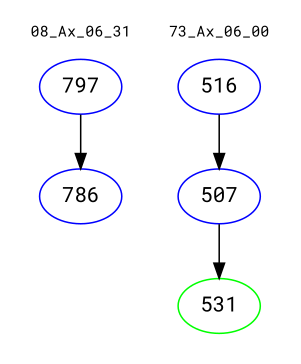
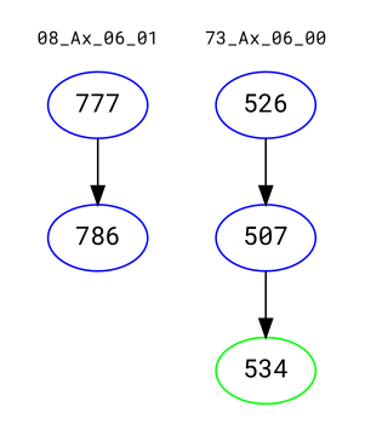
  digraph {
    fontname="Roboto Mono"
    node [color=blue fontname="Roboto Mono"]
    edge [color=black fontname="Roboto Mono"]
-   n1 [label=797]
+   n1 [label=777]
    n2 [label=786]
-   n3 [label=516]
+   n3 [label=526]
    n4 [label=507]
-   n5 [color=green label=531]
+   n5 [color=green label=534]
    subgraph cluster_1 {
      color=white
      fontsize=10
-     label="08_Ax_06_31"
+     label="08_Ax_06_01"
      n1
      n2
    }
    subgraph cluster_2 {
      color=white
      fontsize=10
      label="73_Ax_06_00"
      n3
      n4
      n5
    }
    n1 -> n2
    n3 -> n4
    n4 -> n5
  }
